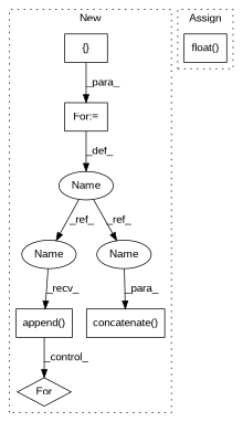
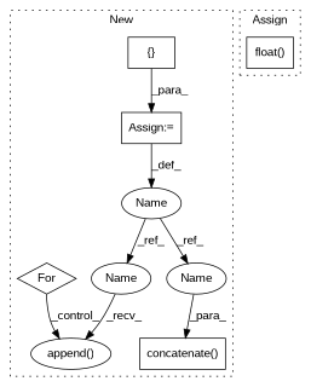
  digraph {
    fontname="Liberation Sans"
    node [a=75 fontname="Liberation Sans" l=7 shape=box]
    edge [fontname="Liberation Sans"]
    n1 [l="15,9" label="concatenate()" s="3155,3177"]
    n2 [a=59 l="2,1" label="{}" s="2988,2988"]
-   n3 [l="15,1" label="append()" s="3056,3127"]
-   n4 [a=68 l=3 label="For:=" s=2985]
+   n3 [l="15,1" label="append()" s="3056,3127" shape=ellipse]
+   n4 [a=68 l=3 label="Assign:=" s=2985]
    n5 [a=87 label=Name s=2978 shape=ellipse]
    n6 [a=107 l="4,22" label=For s="3007,3034" shape=diamond]
    n7 [a=87 label=Name s=3056 shape=ellipse]
    n8 [a=87 label=Name s=3170 shape=ellipse]
    n9 [l=28 label="float()" s=3537]
    subgraph cluster_1 {
      label=New
      style=dotted
      n1
      n2
      n3
      n4
      n5
      n6
      n7
      n8
    }
    subgraph cluster_2 {
      label=Assign
      style=dotted
      n9
    }
    n2 -> n4 [label=_para_]
    n4 -> n5 [label=_def_]
    n5 -> n7 [label=_ref_]
    n5 -> n8 [label=_ref_]
-   n3 -> n6 [label=_control_]
+   n6 -> n3 [label=_control_]
    n7 -> n3 [label=_recv_]
    n8 -> n1 [label=_para_]
  }
